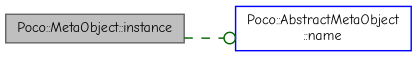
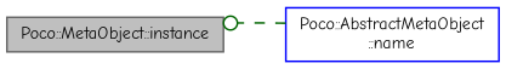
  digraph {
    rankdir=LR
    fontname="Comic Neue"
    node [fontname="Comic Neue" fontsize=10 shape=record style=filled]
    n1 [color=gray40 fillcolor=grey75 fontcolor=black height=0.2 label="Poco::MetaObject::instance" width=0.4]
    n2 [color=blue fillcolor=white height=0.2 label="Poco::AbstractMetaObject\l::name" width=0.4]
-   n1 -> n2 [color=darkgreen fontname="Comic Neue" fontsize=10 labelfontname=Helvetica labelfontsize=10 style=dashed arrowhead=odot]
+   n2 -> n1 [color=darkgreen fontname="Comic Neue" fontsize=10 labelfontname=Helvetica labelfontsize=10 style=dashed arrowhead=odot]
  }
